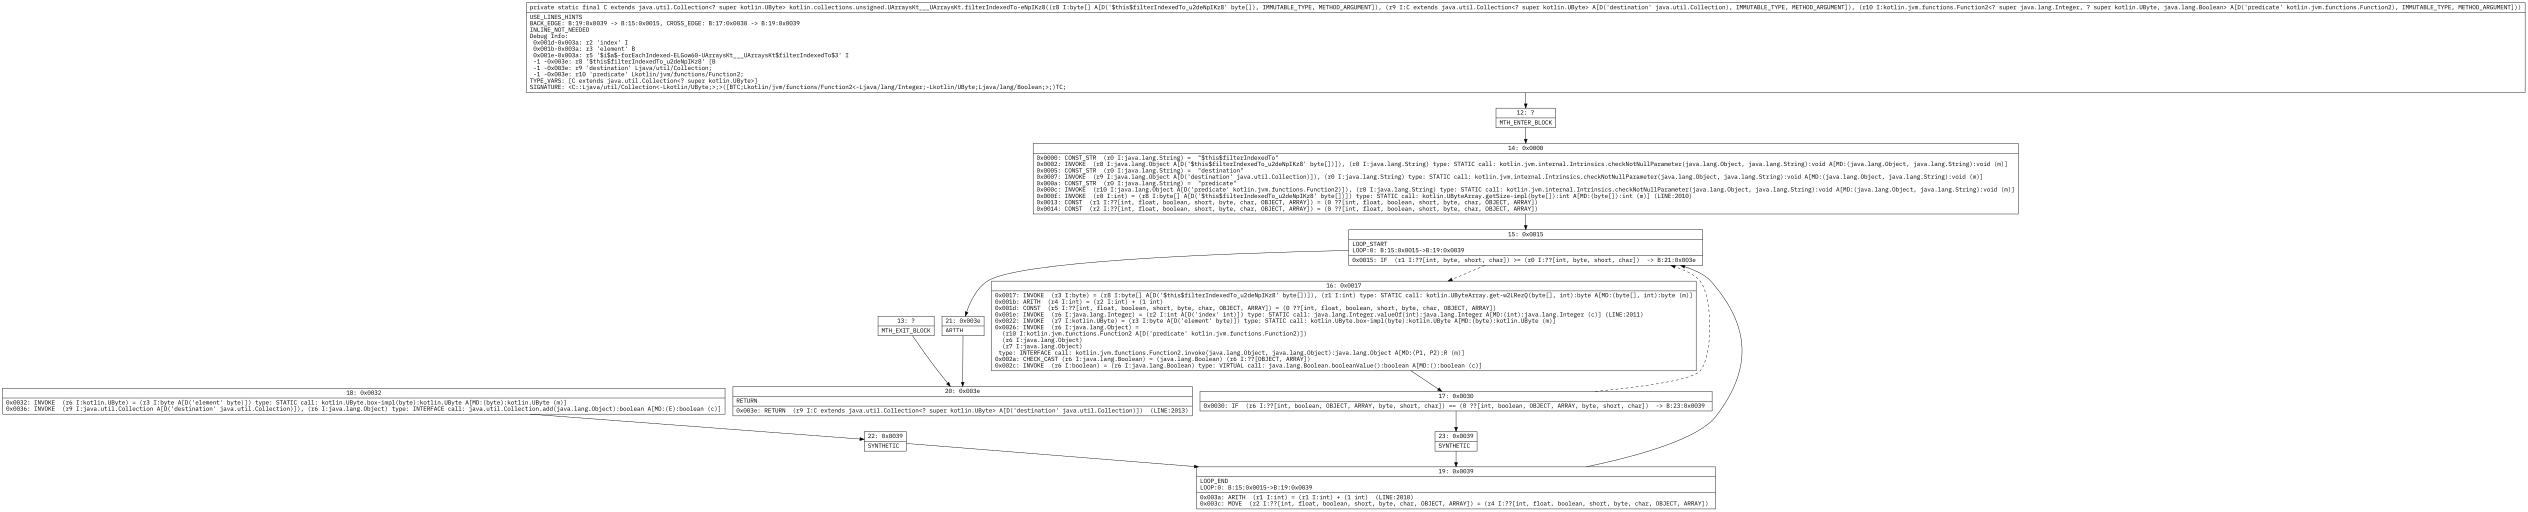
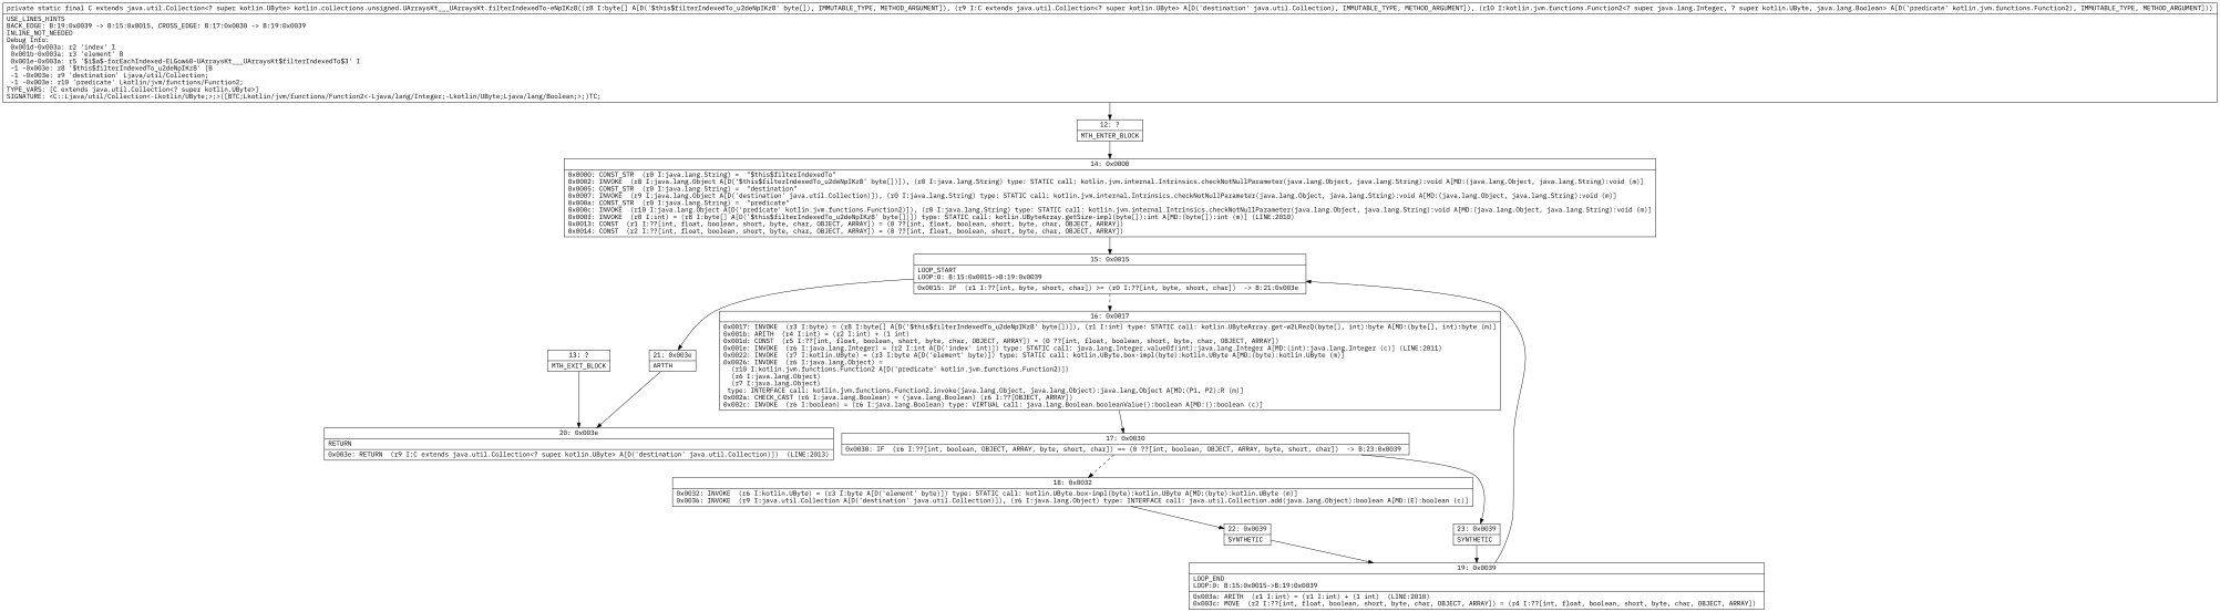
  digraph {
    fontname="IBM Plex Mono"
    node [fontname="IBM Plex Mono" shape=record]
    edge [fontname="IBM Plex Mono"]
    n1 [label="{12\:\ ?|MTH_ENTER_BLOCK\l}"]
    n2 [label="{14\:\ 0x0000|0x0000: CONST_STR  (r0 I:java.lang.String) =  \"$this$filterIndexedTo\" \l0x0002: INVOKE  (r8 I:java.lang.Object A[D('$this$filterIndexedTo_u2deNpIKz8' byte[])]), (r0 I:java.lang.String) type: STATIC call: kotlin.jvm.internal.Intrinsics.checkNotNullParameter(java.lang.Object, java.lang.String):void A[MD:(java.lang.Object, java.lang.String):void (m)]\l0x0005: CONST_STR  (r0 I:java.lang.String) =  \"destination\" \l0x0007: INVOKE  (r9 I:java.lang.Object A[D('destination' java.util.Collection)]), (r0 I:java.lang.String) type: STATIC call: kotlin.jvm.internal.Intrinsics.checkNotNullParameter(java.lang.Object, java.lang.String):void A[MD:(java.lang.Object, java.lang.String):void (m)]\l0x000a: CONST_STR  (r0 I:java.lang.String) =  \"predicate\" \l0x000c: INVOKE  (r10 I:java.lang.Object A[D('predicate' kotlin.jvm.functions.Function2)]), (r0 I:java.lang.String) type: STATIC call: kotlin.jvm.internal.Intrinsics.checkNotNullParameter(java.lang.Object, java.lang.String):void A[MD:(java.lang.Object, java.lang.String):void (m)]\l0x000f: INVOKE  (r0 I:int) = (r8 I:byte[] A[D('$this$filterIndexedTo_u2deNpIKz8' byte[])]) type: STATIC call: kotlin.UByteArray.getSize\-impl(byte[]):int A[MD:(byte[]):int (m)] (LINE:2010)\l0x0013: CONST  (r1 I:??[int, float, boolean, short, byte, char, OBJECT, ARRAY]) = (0 ??[int, float, boolean, short, byte, char, OBJECT, ARRAY]) \l0x0014: CONST  (r2 I:??[int, float, boolean, short, byte, char, OBJECT, ARRAY]) = (0 ??[int, float, boolean, short, byte, char, OBJECT, ARRAY]) \l}"]
    n3 [label="{15\:\ 0x0015|LOOP_START\lLOOP:0: B:15:0x0015\-\>B:19:0x0039\l|0x0015: IF  (r1 I:??[int, byte, short, char]) \>= (r0 I:??[int, byte, short, char])  \-\> B:21:0x003e \l}"]
    n4 [label="{16\:\ 0x0017|0x0017: INVOKE  (r3 I:byte) = (r8 I:byte[] A[D('$this$filterIndexedTo_u2deNpIKz8' byte[])]), (r1 I:int) type: STATIC call: kotlin.UByteArray.get\-w2LRezQ(byte[], int):byte A[MD:(byte[], int):byte (m)]\l0x001b: ARITH  (r4 I:int) = (r2 I:int) + (1 int) \l0x001d: CONST  (r5 I:??[int, float, boolean, short, byte, char, OBJECT, ARRAY]) = (0 ??[int, float, boolean, short, byte, char, OBJECT, ARRAY]) \l0x001e: INVOKE  (r6 I:java.lang.Integer) = (r2 I:int A[D('index' int)]) type: STATIC call: java.lang.Integer.valueOf(int):java.lang.Integer A[MD:(int):java.lang.Integer (c)] (LINE:2011)\l0x0022: INVOKE  (r7 I:kotlin.UByte) = (r3 I:byte A[D('element' byte)]) type: STATIC call: kotlin.UByte.box\-impl(byte):kotlin.UByte A[MD:(byte):kotlin.UByte (m)]\l0x0026: INVOKE  (r6 I:java.lang.Object) = \l  (r10 I:kotlin.jvm.functions.Function2 A[D('predicate' kotlin.jvm.functions.Function2)])\l  (r6 I:java.lang.Object)\l  (r7 I:java.lang.Object)\l type: INTERFACE call: kotlin.jvm.functions.Function2.invoke(java.lang.Object, java.lang.Object):java.lang.Object A[MD:(P1, P2):R (m)]\l0x002a: CHECK_CAST (r6 I:java.lang.Boolean) = (java.lang.Boolean) (r6 I:??[OBJECT, ARRAY]) \l0x002c: INVOKE  (r6 I:boolean) = (r6 I:java.lang.Boolean) type: VIRTUAL call: java.lang.Boolean.booleanValue():boolean A[MD:():boolean (c)]\l}"]
    n5 [label="{21\:\ 0x003e|ARITH\l}"]
    n6 [label="{17\:\ 0x0030|0x0030: IF  (r6 I:??[int, boolean, OBJECT, ARRAY, byte, short, char]) == (0 ??[int, boolean, OBJECT, ARRAY, byte, short, char])  \-\> B:23:0x0039 \l}"]
    n7 [label="{20\:\ 0x003e|RETURN\l|0x003e: RETURN  (r9 I:C extends java.util.Collection\<? super kotlin.UByte\> A[D('destination' java.util.Collection)])  (LINE:2013)\l}"]
    n8 [label="{18\:\ 0x0032|0x0032: INVOKE  (r6 I:kotlin.UByte) = (r3 I:byte A[D('element' byte)]) type: STATIC call: kotlin.UByte.box\-impl(byte):kotlin.UByte A[MD:(byte):kotlin.UByte (m)]\l0x0036: INVOKE  (r9 I:java.util.Collection A[D('destination' java.util.Collection)]), (r6 I:java.lang.Object) type: INTERFACE call: java.util.Collection.add(java.lang.Object):boolean A[MD:(E):boolean (c)]\l}"]
    n9 [label="{23\:\ 0x0039|SYNTHETIC\l}"]
    n10 [label="{22\:\ 0x0039|SYNTHETIC\l}"]
    n11 [label="{19\:\ 0x0039|LOOP_END\lLOOP:0: B:15:0x0015\-\>B:19:0x0039\l|0x003a: ARITH  (r1 I:int) = (r1 I:int) + (1 int)  (LINE:2010)\l0x003c: MOVE  (r2 I:??[int, float, boolean, short, byte, char, OBJECT, ARRAY]) = (r4 I:??[int, float, boolean, short, byte, char, OBJECT, ARRAY]) \l}"]
    n12 [label="{13\:\ ?|MTH_EXIT_BLOCK\l}"]
    n13 [label="{private static final C extends java.util.Collection\<? super kotlin.UByte\> kotlin.collections.unsigned.UArraysKt___UArraysKt.filterIndexedTo\-eNpIKz8((r8 I:byte[] A[D('$this$filterIndexedTo_u2deNpIKz8' byte[]), IMMUTABLE_TYPE, METHOD_ARGUMENT]), (r9 I:C extends java.util.Collection\<? super kotlin.UByte\> A[D('destination' java.util.Collection), IMMUTABLE_TYPE, METHOD_ARGUMENT]), (r10 I:kotlin.jvm.functions.Function2\<? super java.lang.Integer, ? super kotlin.UByte, java.lang.Boolean\> A[D('predicate' kotlin.jvm.functions.Function2), IMMUTABLE_TYPE, METHOD_ARGUMENT]))  | USE_LINES_HINTS\lBACK_EDGE: B:19:0x0039 \-\> B:15:0x0015, CROSS_EDGE: B:17:0x0030 \-\> B:19:0x0039\lINLINE_NOT_NEEDED\lDebug Info:\l  0x001d\-0x003a: r2 'index' I\l  0x001b\-0x003a: r3 'element' B\l  0x001e\-0x003a: r5 '$i$a$\-forEachIndexed\-ELGow60\-UArraysKt___UArraysKt$filterIndexedTo$3' I\l  \-1 \-0x003e: r8 '$this$filterIndexedTo_u2deNpIKz8' [B\l  \-1 \-0x003e: r9 'destination' Ljava\/util\/Collection;\l  \-1 \-0x003e: r10 'predicate' Lkotlin\/jvm\/functions\/Function2;\lTYPE_VARS: [C extends java.util.Collection\<? super kotlin.UByte\>]\lSIGNATURE: \<C::Ljava\/util\/Collection\<\-Lkotlin\/UByte;\>;\>([BTC;Lkotlin\/jvm\/functions\/Function2\<\-Ljava\/lang\/Integer;\-Lkotlin\/UByte;Ljava\/lang\/Boolean;\>;)TC;\l}"]
    n1 -> n2
    n2 -> n3
    n3 -> n4 [style=dashed]
    n3 -> n5
    n4 -> n6
    n5 -> n7
-   n6 -> n3 [style=dashed]
+   n6 -> n8 [style=dashed]
    n6 -> n9
    n8 -> n10
    n9 -> n11
    n10 -> n11
    n11 -> n3
    n12 -> n7
    n13 -> n1
  }
